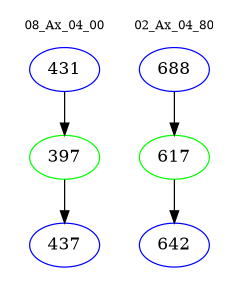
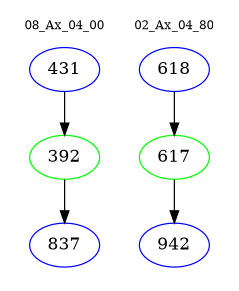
  digraph {
    node [color=blue]
    edge [color=black]
    n1 [label=431]
-   n2 [color=green label=397]
-   n3 [label=437]
-   n4 [label=688]
+   n2 [color=green label=392]
+   n3 [label=837]
+   n4 [label=618]
    n5 [color=green label=617]
-   n6 [label=642]
+   n6 [label=942]
    subgraph cluster_1 {
      color=white
      fontsize=10
      label="08_Ax_04_00"
      n1
      n2
      n3
    }
    subgraph cluster_2 {
      color=white
      fontsize=10
      label="02_Ax_04_80"
      n4
      n5
      n6
    }
    n1 -> n2
    n2 -> n3
    n4 -> n5
    n5 -> n6
  }
